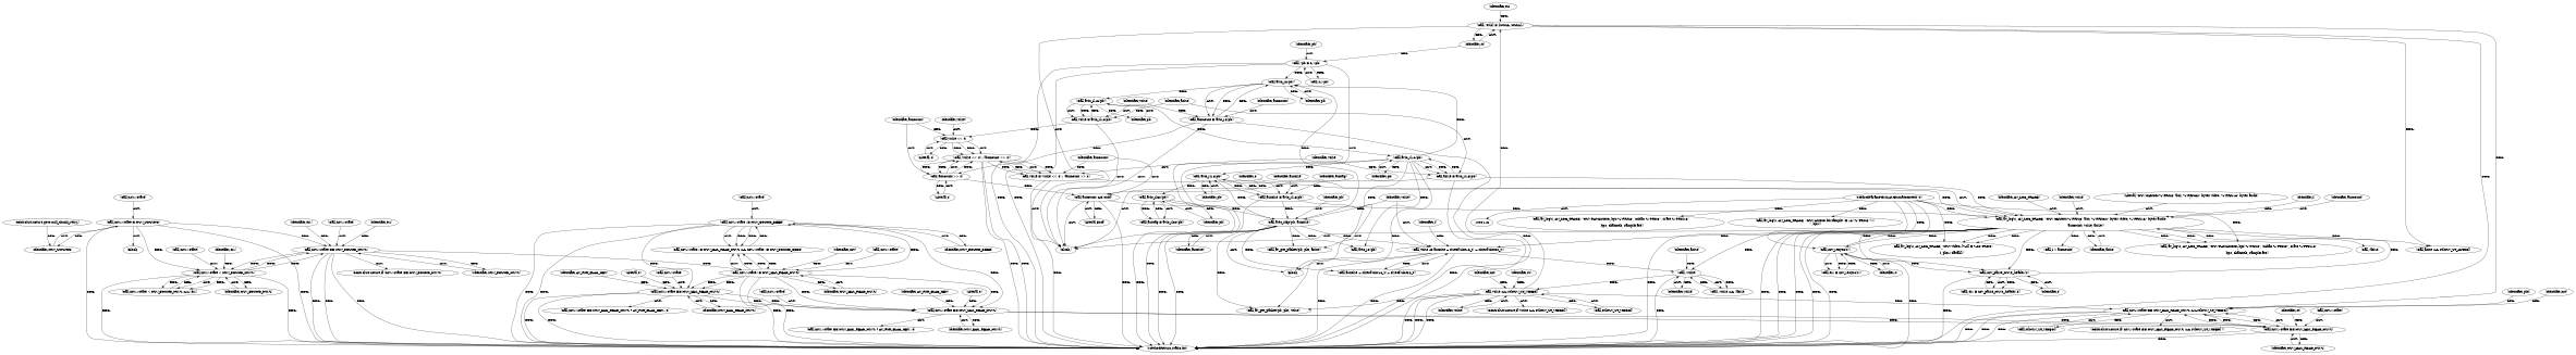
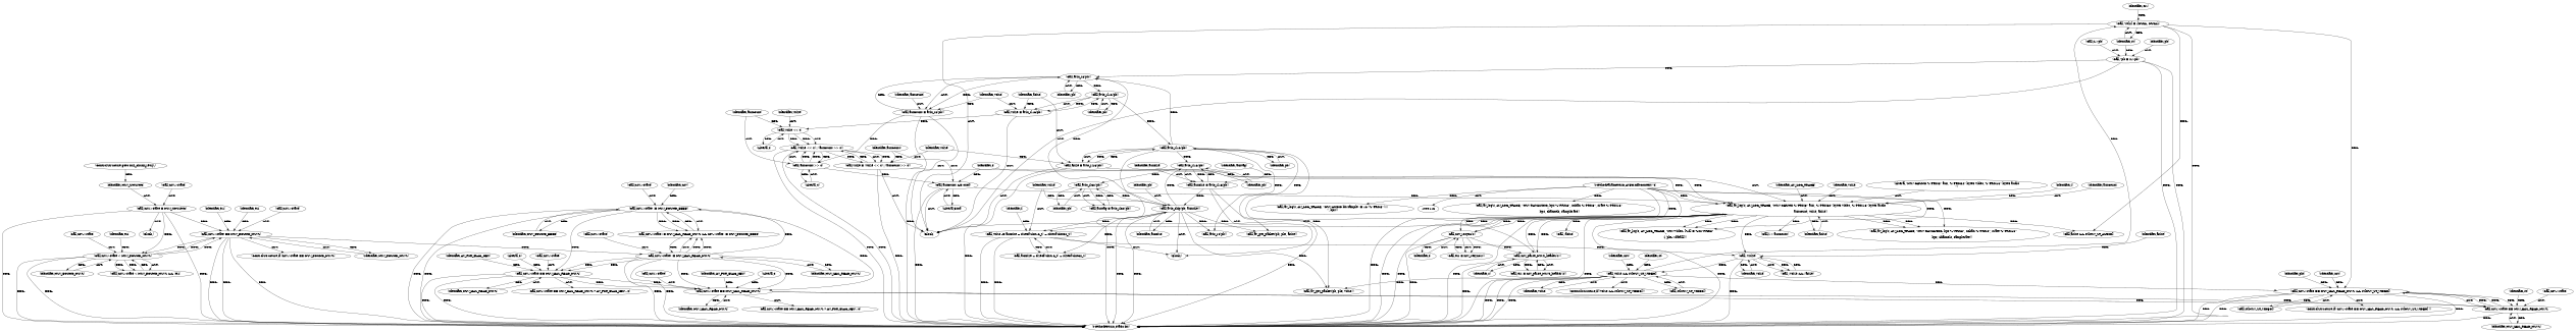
  digraph {
    n1 [label="(Call,nsv->state == NSV_HAS_READ_NSVS && st[NSV_ST_VIDEO])"]
    n2 [label="(Call,nsv->state == NSV_HAS_READ_NSVS)"]
    n3 [label="(ControlStructure,if( nsv->state == NSV_HAS_READ_NSVS && st[NSV_ST_VIDEO] ))"]
    n4 [label="(MethodReturn,static int)"]
    n5 [label="(Call,st[NSV_ST_VIDEO])"]
    n6 [label="(Identifier,NSV_HAS_READ_NSVS)"]
    n7 [label="(Call,nsv->state == NSV_HAS_READ_NSVS)"]
    n8 [label="(Call,nsv->state == NSV_HAS_READ_NSVS ? AV_PKT_FLAG_KEY : 0)"]
    n9 [label="(Identifier,NSV_HAS_READ_NSVS)"]
    n10 [label="(Call,nsv->state != NSV_FOUND_BEEF)"]
    n11 [label="(Call,nsv->state == NSV_HAS_READ_NSVS)"]
    n12 [label="(Identifier,NSV_FOUND_BEEF)"]
    n13 [label="(Call,nsv->state != NSV_HAS_READ_NSVS && nsv->state != NSV_FOUND_BEEF)"]
    n14 [label="(Call,nsv->state == NSV_HAS_READ_NSVS ? AV_PKT_FLAG_KEY : 0)"]
    n15 [label="(Identifier,NSV_HAS_READ_NSVS)"]
    n16 [label="(Call,nsv->state != NSV_HAS_READ_NSVS)"]
    n17 [label="(Identifier,NSV_HAS_READ_NSVS)"]
    n18 [label="(Call,nsv->state == NSV_FOUND_NSVS)"]
    n19 [label="(Call,nsv->state < NSV_FOUND_NSVS)"]
    n20 [label="(ControlStructure,if (nsv->state == NSV_FOUND_NSVS))"]
    n21 [label="(Identifier,NSV_FOUND_NSVS)"]
    n22 [label="(Identifier,NSV_FOUND_NSVS)"]
    n23 [label="(Call,nsv->state < NSV_FOUND_NSVS && !err)"]
    n24 [label="(Call,nsv->state = NSV_UNSYNC)"]
    n25 [label="(Block,)"]
    n26 [label="(Identifier,NSV_UNSYNC)"]
    n27 [label="(Call,*st[2] = {NULL, NULL})"]
    n28 [label="(Call,asize && st[NSV_ST_AUDIO])"]
    n29 [label="(Identifier,st)"]
    n30 [label="(Block,)"]
    n31 [label="(Call,vsize && st[NSV_ST_VIDEO])"]
    n32 [label="(Identifier,vsize)"]
    n33 [label="(ControlStructure,if (vsize && st[NSV_ST_VIDEO]))"]
    n34 [label="(Call,av_get_packet(pb, pkt, vsize))"]
    n35 [label="(Call,st[NSV_ST_VIDEO])"]
    n36 [label="(Call,*pb = s->pb)"]
    n37 [label="(Call,!vsize)"]
    n38 [label="(Call,!vsize && !asize)"]
    n39 [label="(Identifier,vsize)"]
    n40 [label="(Call,vsize -= auxsize + sizeof(uint16_t) + sizeof(uint32_t))"]
    n41 [label="(Block,)"]
    n42 [label="(Call,auxsize + sizeof(uint16_t) + sizeof(uint32_t))"]
    n43 [label="(Call,avio_skip(pb, auxsize))"]
    n44 [label="(Call,avio_rl16(pb))"]
    n45 [label="(Call,avio_r8(pb))"]
    n46 [label="(Identifier,auxsize)"]
    n47 [label="(Call,avio_r8(pb))"]
    n48 [label="(Call,av_get_packet(pb, pkt, asize))"]
    n49 [label="(Call,avio_rl32(pb))"]
    n50 [label="(Call,auxsize = avio_rl16(pb))"]
    n51 [label="(Identifier,pb)"]
    n52 [label="(Call,avio_rl16(pb))"]
    n53 [label="(Call,auxcount = avio_r8(pb))"]
    n54 [label="(Identifier,pb)"]
    n55 [label="(Identifier,pb)"]
    n56 [label="(Call,auxtag = avio_rl32(pb))"]
    n57 [label="(Call,avio_rl16(pb))"]
    n58 [label="(Call,asize = avio_rl16(pb))"]
    n59 [label="(Identifier,pb)"]
    n60 [label="(Call,av_log(s, AV_LOG_TRACE, \"NSV CHUNK %\"PRIu8\" aux, %\"PRIu32\" bytes video, %\"PRIu16\" bytes audio\n\",\n           auxcount, vsize, asize))"]
    n61 [label="(Call,vsize = avio_rl16(pb))"]
    n62 [label="(Identifier,pb)"]
    n63 [label="(Call,vsize << 4)"]
    n64 [label="(Call,auxcount >> 4)"]
    n65 [label="(Call,s->pb)"]
    n66 [label="(Call,nsv_resync(s))"]
    n67 [label="(Call,nsv_parse_NSVs_header(s))"]
    n68 [label="(Call,av_log(s, AV_LOG_TRACE, \"NSV video: [%d] = %02\"PRIx8\"\n\",\n                   i, pkt->data[i]))"]
    n69 [label="(Call,i < auxcount)"]
    n70 [label="(Identifier,asize)"]
    n71 [label="(Call,av_log(s, AV_LOG_TRACE, \"NSV RAWAUDIO: bps %\"PRIu8\", nchan %\"PRIu8\", srate %\"PRIu16\"\n\",\n                   bps, channels, samplerate))"]
    n72 [label="(Call,!asize)"]
    n73 [label="(Call,err = nsv_resync(s))"]
    n74 [label="(Identifier,s)"]
    n75 [label="(Identifier,s)"]
    n76 [label="(Call,err = nsv_parse_NSVs_header(s))"]
    n77 [label="(MethodParameterIn,AVFormatContext *s)"]
    n78 [label="(Call,av_log(s, AV_LOG_TRACE, \"NSV RAWAUDIO: bps %\"PRIu8\", nchan %\"PRIu8\", srate %\"PRIu16\"\n\",\n                        bps, channels, samplerate))"]
    n79 [label="(Call,av_log(s, AV_LOG_TRACE, \"NSV AUDIO bit/sample != 16 (%\"PRIu8\")!!!\n\", bps))"]
    1000116
    n81 [label="(Call,auxcount &= 0x0f)"]
    n82 [label="(Literal,5x0f)"]
    n83 [label="(Call,(vsize << 4) | (auxcount >> 4))"]
    n84 [label="(Literal,4)"]
    n85 [label="(Call,vsize = (vsize << 4) | (auxcount >> 4))"]
    n86 [label="(Literal,4)"]
    n87 [label="(Identifier,st)"]
    n88 [label="(Identifier,pkt)"]
    n89 [label="(Identifier,i)"]
    n90 [label="(Call,nsv->state)"]
    n91 [label="(Identifier,err)"]
    n92 [label="(Identifier,vsize)"]
    n93 [label="(Identifier,auxcount)"]
    n94 [label="(Identifier,AV_PKT_FLAG_KEY)"]
    n95 [label="(Identifier,auxsize)"]
    n96 [label="(Identifier,AV_LOG_TRACE)"]
    n97 [label="(Identifier,AV_PKT_FLAG_KEY)"]
    n98 [label="(Identifier,st)"]
    n99 [label="(Identifier,i)"]
    n100 [label="(Identifier,err)"]
    n101 [label="(Literal,0)"]
    n102 [label="(Identifier,auxtag)"]
    n103 [label="(Identifier,vsize)"]
    n104 [label="(Identifier,vsize)"]
    n105 [label="(Identifier,nsv)"]
    n106 [label="(Call,nsv->state)"]
    n107 [label="(Identifier,asize)"]
    n108 [label="(Identifier,asize)"]
    n109 [label="(Identifier,vsize)"]
    n110 [label="(Identifier,auxcount)"]
    n111 [label="(Literal,0)"]
    n112 [label="(Identifier,nst)"]
    n113 [label="(Identifier,auxcount)"]
    n114 [label="(Identifier,auxcount)"]
    n115 [label="(Call,nsv->state)"]
    n116 [label="(Identifier,s)"]
    n117 [label="(Literal,\"NSV CHUNK %\"PRIu8\" aux, %\"PRIu32\" bytes video, %\"PRIu16\" bytes audio\n\")"]
    n118 [label="(Identifier,pb)"]
    n119 [label="(Call,nsv->state)"]
    n120 [label="(Identifier,err)"]
    n121 [label="(Call,nsv->state)"]
    n122 [label="(Call,nsv->state)"]
    n123 [label="(Identifier,err)"]
    n124 [label="(ControlStructure,goto null_chunk_retry;)"]
    n125 [label="(Call,nsv->state)"]
    n126 [label="(Identifier,vsize)"]
    n127 [label="(Call,nsv->state)"]
    n128 [label="(Identifier,nst)"]
    n129 [label="(Identifier,pb)"]
    n1 -> n2 [label="CFG: "]
    n1 -> n3 [label="AST: "]
    n1 -> n4 [label="DDG: "]
    n1 -> n4 [label="DDG: "]
    n1 -> n4 [label="DDG: "]
    n1 -> n5 [label="CFG: "]
    n2 -> n1 [label="AST: "]
    n2 -> n1 [label="DDG: "]
    n2 -> n1 [label="DDG: "]
    n2 -> n4 [label="DDG: "]
    n2 -> n6 [label="CFG: "]
    n5 -> n1 [label="AST: "]
    n6 -> n2 [label="AST: "]
    n7 -> n2 [label="DDG: "]
    n7 -> n2 [label="DDG: "]
    n7 -> n8 [label="AST: "]
    n7 -> n9 [label="CFG: "]
    n9 -> n7 [label="AST: "]
    n10 -> n4 [label="DDG: "]
    n10 -> n4 [label="DDG: "]
    n10 -> n7 [label="DDG: "]
    n10 -> n11 [label="DDG: "]
    n10 -> n12 [label="CFG: "]
    n10 -> n13 [label="AST: "]
    n10 -> n13 [label="DDG: "]
    n10 -> n13 [label="DDG: "]
    n11 -> n4 [label="DDG: "]
    n11 -> n4 [label="DDG: "]
    n11 -> n7 [label="DDG: "]
    n11 -> n7 [label="DDG: "]
    n11 -> n14 [label="AST: "]
    n11 -> n15 [label="CFG: "]
    n12 -> n10 [label="AST: "]
    n13 -> n10 [label="CFG: "]
    n13 -> n16 [label="CFG: "]
    n15 -> n11 [label="AST: "]
    n16 -> n4 [label="DDG: "]
    n16 -> n4 [label="DDG: "]
    n16 -> n7 [label="DDG: "]
    n16 -> n7 [label="DDG: "]
    n16 -> n10 [label="DDG: "]
    n16 -> n11 [label="DDG: "]
    n16 -> n11 [label="DDG: "]
    n16 -> n13 [label="AST: "]
    n16 -> n13 [label="DDG: "]
    n16 -> n13 [label="DDG: "]
    n16 -> n17 [label="CFG: "]
    n17 -> n16 [label="AST: "]
    n18 -> n4 [label="DDG: "]
    n18 -> n4 [label="DDG: "]
    n18 -> n4 [label="DDG: "]
    n18 -> n16 [label="DDG: "]
    n18 -> n19 [label="DDG: "]
    n18 -> n20 [label="AST: "]
    n18 -> n21 [label="CFG: "]
    n19 -> n4 [label="DDG: "]
    n19 -> n4 [label="DDG: "]
    n19 -> n18 [label="DDG: "]
    n19 -> n18 [label="DDG: "]
    n19 -> n22 [label="CFG: "]
    n19 -> n23 [label="AST: "]
    n19 -> n23 [label="DDG: "]
    n19 -> n23 [label="DDG: "]
    n21 -> n18 [label="AST: "]
    n22 -> n19 [label="AST: "]
    n23 -> n19 [label="CFG: "]
    n24 -> n4 [label="DDG: "]
    n24 -> n4 [label="DDG: "]
    n24 -> n18 [label="DDG: "]
    n24 -> n19 [label="DDG: "]
    n24 -> n25 [label="AST: "]
-   n24 -> n26 [label="CFG: "]
    n26 -> n24 [label="AST: "]
    n27 -> n1 [label="DDG: "]
    n27 -> n4 [label="DDG: "]
    n27 -> n28 [label="DDG: "]
    n27 -> n29 [label="CFG: "]
    n27 -> n30 [label="AST: "]
    n29 -> n27 [label="AST: "]
    n29 -> n36 [label="CFG: "]
    n31 -> n1 [label="DDG: "]
    n31 -> n4 [label="DDG: "]
    n31 -> n4 [label="DDG: "]
    n31 -> n4 [label="DDG: "]
    n31 -> n27 [label="DDG: "]
    n31 -> n32 [label="CFG: "]
    n31 -> n33 [label="AST: "]
    n31 -> n34 [label="DDG: "]
    n31 -> n35 [label="CFG: "]
    n32 -> n31 [label="AST: "]
    n35 -> n31 [label="AST: "]
    n36 -> n4 [label="DDG: "]
    n36 -> n4 [label="DDG: "]
    n36 -> n30 [label="AST: "]
    n36 -> n45 [label="DDG: "]
-   n36 -> n65 [label="CFG: "]
    n37 -> n4 [label="DDG: "]
    n37 -> n31 [label="DDG: "]
    n37 -> n38 [label="AST: "]
    n37 -> n38 [label="DDG: "]
    n37 -> n39 [label="CFG: "]
    n38 -> n37 [label="CFG: "]
    n39 -> n37 [label="AST: "]
    n40 -> n4 [label="DDG: "]
    n40 -> n4 [label="DDG: "]
    n40 -> n37 [label="DDG: "]
    n40 -> n41 [label="AST: "]
    n40 -> n42 [label="CFG: "]
    n42 -> n40 [label="AST: "]
    n43 -> n4 [label="DDG: "]
    n43 -> n4 [label="DDG: "]
    n43 -> n34 [label="DDG: "]
    n43 -> n40 [label="DDG: "]
    n43 -> n41 [label="AST: "]
    n43 -> n42 [label="DDG: "]
    n43 -> n44 [label="DDG: "]
    n43 -> n45 [label="DDG: "]
    n43 -> n46 [label="CFG: "]
    n43 -> n47 [label="DDG: "]
    n43 -> n48 [label="DDG: "]
    n44 -> n49 [label="DDG: "]
    n44 -> n50 [label="AST: "]
    n44 -> n50 [label="DDG: "]
    n44 -> n51 [label="CFG: "]
    n45 -> n52 [label="DDG: "]
    n45 -> n53 [label="AST: "]
    n45 -> n53 [label="DDG: "]
    n45 -> n54 [label="CFG: "]
    n46 -> n43 [label="AST: "]
    n49 -> n43 [label="DDG: "]
    n49 -> n55 [label="CFG: "]
    n49 -> n56 [label="AST: "]
    n49 -> n56 [label="DDG: "]
    n50 -> n4 [label="DDG: "]
    n50 -> n41 [label="AST: "]
    n50 -> n43 [label="DDG: "]
    n50 -> n44 [label="CFG: "]
    n51 -> n44 [label="AST: "]
    n52 -> n57 [label="DDG: "]
    n52 -> n61 [label="AST: "]
    n52 -> n61 [label="DDG: "]
    n52 -> n62 [label="CFG: "]
    n53 -> n4 [label="DDG: "]
    n53 -> n30 [label="AST: "]
    n53 -> n45 [label="CFG: "]
    n53 -> n64 [label="DDG: "]
    n54 -> n45 [label="AST: "]
    n55 -> n49 [label="AST: "]
    n56 -> n49 [label="CFG: "]
    n57 -> n4 [label="DDG: "]
    n57 -> n34 [label="DDG: "]
    n57 -> n44 [label="DDG: "]
    n57 -> n45 [label="DDG: "]
    n57 -> n47 [label="DDG: "]
    n57 -> n48 [label="DDG: "]
    n57 -> n58 [label="AST: "]
    n57 -> n58 [label="DDG: "]
    n57 -> n59 [label="CFG: "]
    n58 -> n4 [label="DDG: "]
    n58 -> n30 [label="AST: "]
    n58 -> n57 [label="CFG: "]
    n58 -> n60 [label="DDG: "]
    n59 -> n57 [label="AST: "]
    n60 -> n4 [label="DDG: "]
    n60 -> n4 [label="DDG: "]
    n60 -> n4 [label="DDG: "]
    n60 -> n4 [label="DDG: "]
    n60 -> n4 [label="DDG: "]
    n60 -> n28 [label="DDG: "]
    n60 -> n30 [label="AST: "]
    n60 -> n37 [label="DDG: "]
    n60 -> n40 [label="DDG: "]
    n60 -> n66 [label="DDG: "]
    n60 -> n67 [label="DDG: "]
    n60 -> n68 [label="DDG: "]
    n60 -> n68 [label="DDG: "]
    n60 -> n69 [label="DDG: "]
    n60 -> n70 [label="CFG: "]
    n60 -> n71 [label="DDG: "]
    n60 -> n71 [label="DDG: "]
    n60 -> n72 [label="DDG: "]
    n61 -> n30 [label="AST: "]
    n61 -> n52 [label="CFG: "]
    n61 -> n63 [label="DDG: "]
    n62 -> n52 [label="AST: "]
    n63 -> n83 [label="AST: "]
    n63 -> n83 [label="DDG: "]
    n63 -> n83 [label="DDG: "]
    n63 -> n86 [label="CFG: "]
    n64 -> n81 [label="DDG: "]
    n64 -> n83 [label="AST: "]
    n64 -> n83 [label="DDG: "]
    n64 -> n83 [label="DDG: "]
    n64 -> n84 [label="CFG: "]
    n65 -> n36 [label="AST: "]
    n66 -> n4 [label="DDG: "]
    n66 -> n60 [label="DDG: "]
    n66 -> n67 [label="DDG: "]
    n66 -> n73 [label="AST: "]
    n66 -> n73 [label="DDG: "]
    n66 -> n74 [label="CFG: "]
    n67 -> n4 [label="DDG: "]
    n67 -> n60 [label="DDG: "]
    n67 -> n75 [label="CFG: "]
    n67 -> n76 [label="AST: "]
    n67 -> n76 [label="DDG: "]
    n70 -> n60 [label="AST: "]
    n73 -> n66 [label="CFG: "]
    n74 -> n66 [label="AST: "]
    n75 -> n67 [label="AST: "]
    n76 -> n67 [label="CFG: "]
    n77 -> n4 [label="DDG: "]
    n77 -> n60 [label="DDG: "]
    n77 -> n66 [label="DDG: "]
    n77 -> n67 [label="DDG: "]
    n77 -> n68 [label="DDG: "]
    n77 -> n71 [label="DDG: "]
    n77 -> n78 [label="DDG: "]
    n77 -> n79 [label="DDG: "]
    n77 -> 1000116 [label="AST: "]
    n81 -> n4 [label="DDG: "]
    n81 -> n30 [label="AST: "]
    n81 -> n60 [label="DDG: "]
    n81 -> n82 [label="CFG: "]
    n82 -> n81 [label="AST: "]
    n83 -> n4 [label="DDG: "]
    n83 -> n4 [label="DDG: "]
    n83 -> n64 [label="CFG: "]
    n83 -> n85 [label="AST: "]
    n83 -> n85 [label="DDG: "]
    n83 -> n85 [label="DDG: "]
    n84 -> n64 [label="AST: "]
    n85 -> n4 [label="DDG: "]
    n85 -> n30 [label="AST: "]
    n85 -> n60 [label="DDG: "]
    n85 -> n83 [label="CFG: "]
    n86 -> n63 [label="AST: "]
    n87 -> n2 [label="CFG: "]
    n88 -> n1 [label="CFG: "]
    n89 -> n60 [label="CFG: "]
    n90 -> n10 [label="AST: "]
    n91 -> n18 [label="CFG: "]
    n92 -> n58 [label="CFG: "]
    n92 -> n85 [label="AST: "]
    n93 -> n60 [label="AST: "]
    n94 -> n7 [label="CFG: "]
    n95 -> n50 [label="AST: "]
    n96 -> n60 [label="AST: "]
    n97 -> n11 [label="CFG: "]
    n98 -> n31 [label="CFG: "]
    n99 -> n40 [label="CFG: "]
    n100 -> n18 [label="CFG: "]
    n101 -> n7 [label="CFG: "]
    n102 -> n50 [label="CFG: "]
    n103 -> n60 [label="AST: "]
    n104 -> n63 [label="AST: "]
-   n105 -> n16 [label="CFG: "]
+   n105 -> n10 [label="CFG: "]
    n106 -> n24 [label="AST: "]
    n107 -> n58 [label="AST: "]
    n107 -> n61 [label="CFG: "]
    n108 -> n37 [label="CFG: "]
    n109 -> n53 [label="CFG: "]
    n109 -> n61 [label="AST: "]
    n110 -> n63 [label="CFG: "]
    n110 -> n64 [label="AST: "]
    n111 -> n11 [label="CFG: "]
    n112 -> n1 [label="CFG: "]
    n113 -> n81 [label="AST: "]
    n113 -> n85 [label="CFG: "]
    n114 -> n53 [label="AST: "]
    n115 -> n18 [label="AST: "]
    n116 -> n60 [label="AST: "]
    n116 -> n81 [label="CFG: "]
    n117 -> n60 [label="AST: "]
    n118 -> n43 [label="AST: "]
    n119 -> n19 [label="AST: "]
    n120 -> n27 [label="CFG: "]
    n121 -> n7 [label="AST: "]
    n122 -> n16 [label="AST: "]
    n123 -> n19 [label="CFG: "]
    n124 -> n26 [label="CFG: "]
    n125 -> n11 [label="AST: "]
    n126 -> n40 [label="AST: "]
    n126 -> n43 [label="CFG: "]
    n127 -> n2 [label="AST: "]
    n128 -> n31 [label="CFG: "]
    n129 -> n36 [label="AST: "]
  }
